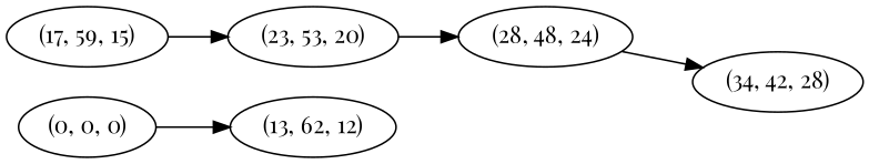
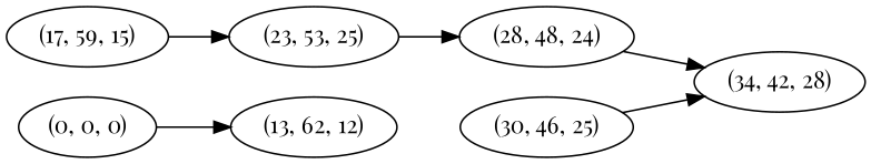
  digraph {
    fontname="Playfair Display"
    rankdir=LR
    node [fontname="Playfair Display"]
    edge [fontname="Playfair Display"]
    "(0, 0, 0)"
    "(13, 62, 12)"
    "(17, 59, 15)"
-   "(23, 53, 20)"
+   "(23, 53, 20)" [label="(23, 53, 25)"]
    "(28, 48, 24)"
    "(34, 42, 28)"
+   "(30, 46, 25)"
    "(0, 0, 0)" -> "(13, 62, 12)"
    "(17, 59, 15)" -> "(23, 53, 20)"
    "(23, 53, 20)" -> "(28, 48, 24)"
    "(28, 48, 24)" -> "(34, 42, 28)"
+   "(30, 46, 25)" -> "(34, 42, 28)"
  }
